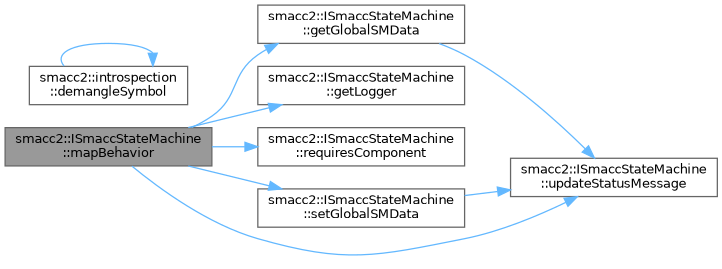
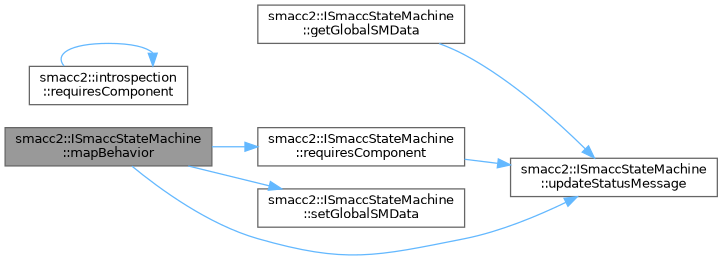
  digraph {
    rankdir=LR
    node [color=grey40 fillcolor=white fontname=Helvetica fontsize=10 shape=box style=filled]
    edge [color=steelblue1 fontname=Helvetica fontsize=10 labelfontname=Helvetica labelfontsize=10 style=solid]
    n1 [color=gray40 fillcolor=grey60 fontcolor=black height=0.2 label="smacc2::ISmaccStateMachine\l::mapBehavior" width=0.4]
    n2 [height=0.2 label="smacc2::ISmaccStateMachine\l::getGlobalSMData" width=0.4]
-   n3 [height=0.2 label="smacc2::ISmaccStateMachine\l::getLogger" width=0.4]
    n4 [height=0.2 label="smacc2::ISmaccStateMachine\l::requiresComponent" width=0.4]
    n5 [height=0.2 label="smacc2::ISmaccStateMachine\l::setGlobalSMData" width=0.4]
    n6 [height=0.2 label="smacc2::ISmaccStateMachine\l::updateStatusMessage" width=0.4]
-   n7 [height=0.2 label="smacc2::introspection\l::demangleSymbol" width=0.4]
-   n1 -> n2
-   n1 -> n3
+   n7 [height=0.2 label="smacc2::introspection\l::requiresComponent" width=0.4]
    n1 -> n4
    n1 -> n5
    n1 -> n6
    n2 -> n6
-   n5 -> n6
+   n4 -> n6
    n7 -> n7
  }
